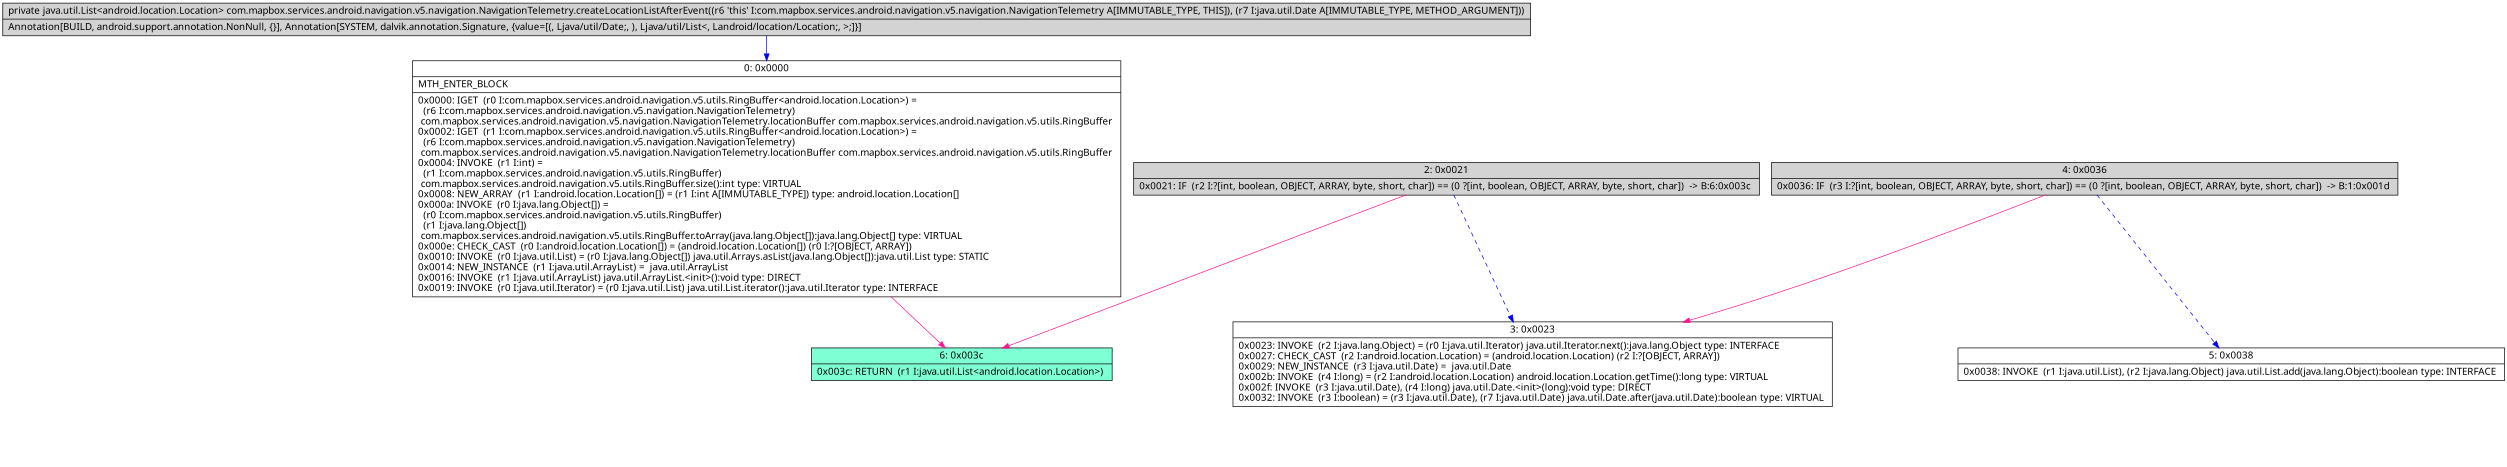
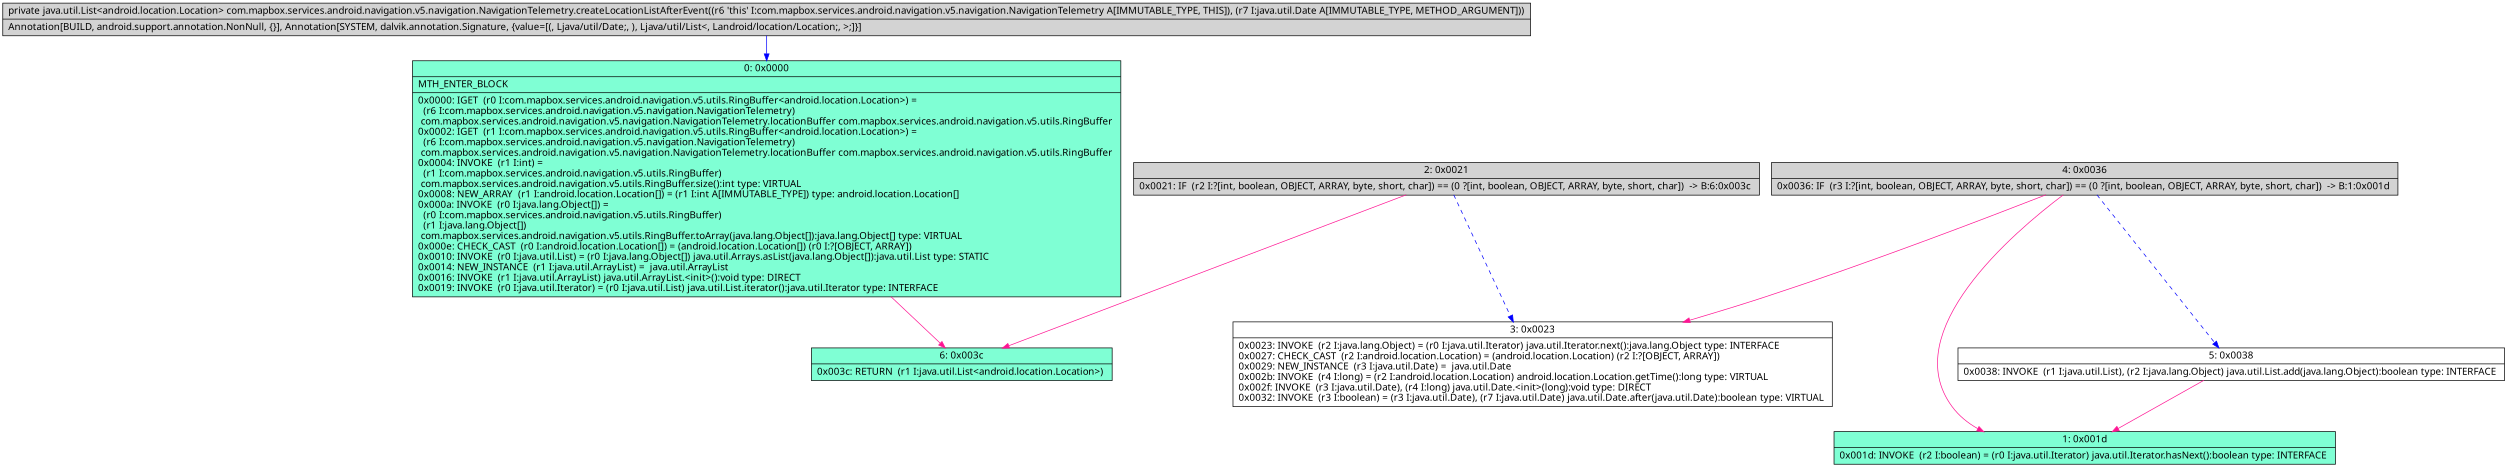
  digraph {
    fontname="Noto Sans"
    node [fillcolor=white fontname="Noto Sans" shape=record style=filled]
    edge [color=deeppink fontname="Noto Sans"]
-   n1 [label="{0\:\ 0x0000|MTH_ENTER_BLOCK\l|0x0000: IGET  (r0 I:com.mapbox.services.android.navigation.v5.utils.RingBuffer\<android.location.Location\>) = \l  (r6 I:com.mapbox.services.android.navigation.v5.navigation.NavigationTelemetry)\l com.mapbox.services.android.navigation.v5.navigation.NavigationTelemetry.locationBuffer com.mapbox.services.android.navigation.v5.utils.RingBuffer \l0x0002: IGET  (r1 I:com.mapbox.services.android.navigation.v5.utils.RingBuffer\<android.location.Location\>) = \l  (r6 I:com.mapbox.services.android.navigation.v5.navigation.NavigationTelemetry)\l com.mapbox.services.android.navigation.v5.navigation.NavigationTelemetry.locationBuffer com.mapbox.services.android.navigation.v5.utils.RingBuffer \l0x0004: INVOKE  (r1 I:int) = \l  (r1 I:com.mapbox.services.android.navigation.v5.utils.RingBuffer)\l com.mapbox.services.android.navigation.v5.utils.RingBuffer.size():int type: VIRTUAL \l0x0008: NEW_ARRAY  (r1 I:android.location.Location[]) = (r1 I:int A[IMMUTABLE_TYPE]) type: android.location.Location[] \l0x000a: INVOKE  (r0 I:java.lang.Object[]) = \l  (r0 I:com.mapbox.services.android.navigation.v5.utils.RingBuffer)\l  (r1 I:java.lang.Object[])\l com.mapbox.services.android.navigation.v5.utils.RingBuffer.toArray(java.lang.Object[]):java.lang.Object[] type: VIRTUAL \l0x000e: CHECK_CAST  (r0 I:android.location.Location[]) = (android.location.Location[]) (r0 I:?[OBJECT, ARRAY]) \l0x0010: INVOKE  (r0 I:java.util.List) = (r0 I:java.lang.Object[]) java.util.Arrays.asList(java.lang.Object[]):java.util.List type: STATIC \l0x0014: NEW_INSTANCE  (r1 I:java.util.ArrayList) =  java.util.ArrayList \l0x0016: INVOKE  (r1 I:java.util.ArrayList) java.util.ArrayList.\<init\>():void type: DIRECT \l0x0019: INVOKE  (r0 I:java.util.Iterator) = (r0 I:java.util.List) java.util.List.iterator():java.util.Iterator type: INTERFACE \l}"]
+   n1 [fillcolor=aquamarine label="{0\:\ 0x0000|MTH_ENTER_BLOCK\l|0x0000: IGET  (r0 I:com.mapbox.services.android.navigation.v5.utils.RingBuffer\<android.location.Location\>) = \l  (r6 I:com.mapbox.services.android.navigation.v5.navigation.NavigationTelemetry)\l com.mapbox.services.android.navigation.v5.navigation.NavigationTelemetry.locationBuffer com.mapbox.services.android.navigation.v5.utils.RingBuffer \l0x0002: IGET  (r1 I:com.mapbox.services.android.navigation.v5.utils.RingBuffer\<android.location.Location\>) = \l  (r6 I:com.mapbox.services.android.navigation.v5.navigation.NavigationTelemetry)\l com.mapbox.services.android.navigation.v5.navigation.NavigationTelemetry.locationBuffer com.mapbox.services.android.navigation.v5.utils.RingBuffer \l0x0004: INVOKE  (r1 I:int) = \l  (r1 I:com.mapbox.services.android.navigation.v5.utils.RingBuffer)\l com.mapbox.services.android.navigation.v5.utils.RingBuffer.size():int type: VIRTUAL \l0x0008: NEW_ARRAY  (r1 I:android.location.Location[]) = (r1 I:int A[IMMUTABLE_TYPE]) type: android.location.Location[] \l0x000a: INVOKE  (r0 I:java.lang.Object[]) = \l  (r0 I:com.mapbox.services.android.navigation.v5.utils.RingBuffer)\l  (r1 I:java.lang.Object[])\l com.mapbox.services.android.navigation.v5.utils.RingBuffer.toArray(java.lang.Object[]):java.lang.Object[] type: VIRTUAL \l0x000e: CHECK_CAST  (r0 I:android.location.Location[]) = (android.location.Location[]) (r0 I:?[OBJECT, ARRAY]) \l0x0010: INVOKE  (r0 I:java.util.List) = (r0 I:java.lang.Object[]) java.util.Arrays.asList(java.lang.Object[]):java.util.List type: STATIC \l0x0014: NEW_INSTANCE  (r1 I:java.util.ArrayList) =  java.util.ArrayList \l0x0016: INVOKE  (r1 I:java.util.ArrayList) java.util.ArrayList.\<init\>():void type: DIRECT \l0x0019: INVOKE  (r0 I:java.util.Iterator) = (r0 I:java.util.List) java.util.List.iterator():java.util.Iterator type: INTERFACE \l}"]
    n2 [fillcolor=aquamarine label="{6\:\ 0x003c|0x003c: RETURN  (r1 I:java.util.List\<android.location.Location\>) \l}"]
+   n3 [fillcolor=aquamarine label="{1\:\ 0x001d|0x001d: INVOKE  (r2 I:boolean) = (r0 I:java.util.Iterator) java.util.Iterator.hasNext():boolean type: INTERFACE \l}"]
    n4 [fillcolor=lightgrey label="{2\:\ 0x0021|0x0021: IF  (r2 I:?[int, boolean, OBJECT, ARRAY, byte, short, char]) == (0 ?[int, boolean, OBJECT, ARRAY, byte, short, char])  \-\> B:6:0x003c \l}"]
    n5 [label="{3\:\ 0x0023|0x0023: INVOKE  (r2 I:java.lang.Object) = (r0 I:java.util.Iterator) java.util.Iterator.next():java.lang.Object type: INTERFACE \l0x0027: CHECK_CAST  (r2 I:android.location.Location) = (android.location.Location) (r2 I:?[OBJECT, ARRAY]) \l0x0029: NEW_INSTANCE  (r3 I:java.util.Date) =  java.util.Date \l0x002b: INVOKE  (r4 I:long) = (r2 I:android.location.Location) android.location.Location.getTime():long type: VIRTUAL \l0x002f: INVOKE  (r3 I:java.util.Date), (r4 I:long) java.util.Date.\<init\>(long):void type: DIRECT \l0x0032: INVOKE  (r3 I:boolean) = (r3 I:java.util.Date), (r7 I:java.util.Date) java.util.Date.after(java.util.Date):boolean type: VIRTUAL \l}"]
    n6 [fillcolor=lightgrey label="{4\:\ 0x0036|0x0036: IF  (r3 I:?[int, boolean, OBJECT, ARRAY, byte, short, char]) == (0 ?[int, boolean, OBJECT, ARRAY, byte, short, char])  \-\> B:1:0x001d \l}"]
    n7 [label="{5\:\ 0x0038|0x0038: INVOKE  (r1 I:java.util.List), (r2 I:java.lang.Object) java.util.List.add(java.lang.Object):boolean type: INTERFACE \l}"]
    n8 [fillcolor=lightgrey label="{private java.util.List\<android.location.Location\> com.mapbox.services.android.navigation.v5.navigation.NavigationTelemetry.createLocationListAfterEvent((r6 'this' I:com.mapbox.services.android.navigation.v5.navigation.NavigationTelemetry A[IMMUTABLE_TYPE, THIS]), (r7 I:java.util.Date A[IMMUTABLE_TYPE, METHOD_ARGUMENT]))  | Annotation[BUILD, android.support.annotation.NonNull, \{\}], Annotation[SYSTEM, dalvik.annotation.Signature, \{value=[(, Ljava\/util\/Date;, ), Ljava\/util\/List\<, Landroid\/location\/Location;, \>;]\}]\l}"]
    n1 -> n2
    n4 -> n2
    n4 -> n5 [color=blue style=dashed]
+   n6 -> n3
    n6 -> n5
    n6 -> n7 [color=blue style=dashed]
+   n7 -> n3
    n8 -> n1 [color=blue]
  }
